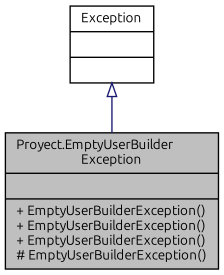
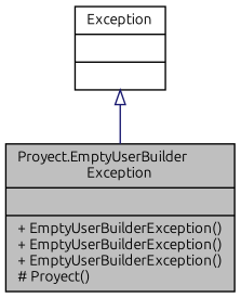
  digraph {
    fontname=Ubuntu
    node [color=black fontname=Ubuntu fontsize=10 shape=record style=filled]
-   n1 [fillcolor=grey75 fontcolor=black height=0.2 label="{Proyect.EmptyUserBuilder\lException\n||+ EmptyUserBuilderException()\l+ EmptyUserBuilderException()\l+ EmptyUserBuilderException()\l# EmptyUserBuilderException()\l}" width=0.4]
+   n1 [fillcolor=grey75 fontcolor=black height=0.2 label="{Proyect.EmptyUserBuilder\lException\n||+ EmptyUserBuilderException()\l+ EmptyUserBuilderException()\l+ EmptyUserBuilderException()\l# Proyect()\l}" width=0.4]
    n2 [fillcolor=white height=0.2 label="{Exception\n||}" width=0.4]
    n2 -> n1 [arrowtail=onormal color=midnightblue dir=back fontname=Ubuntu fontsize=10 labelfontname=Helvetica labelfontsize=10 style=solid]
  }
